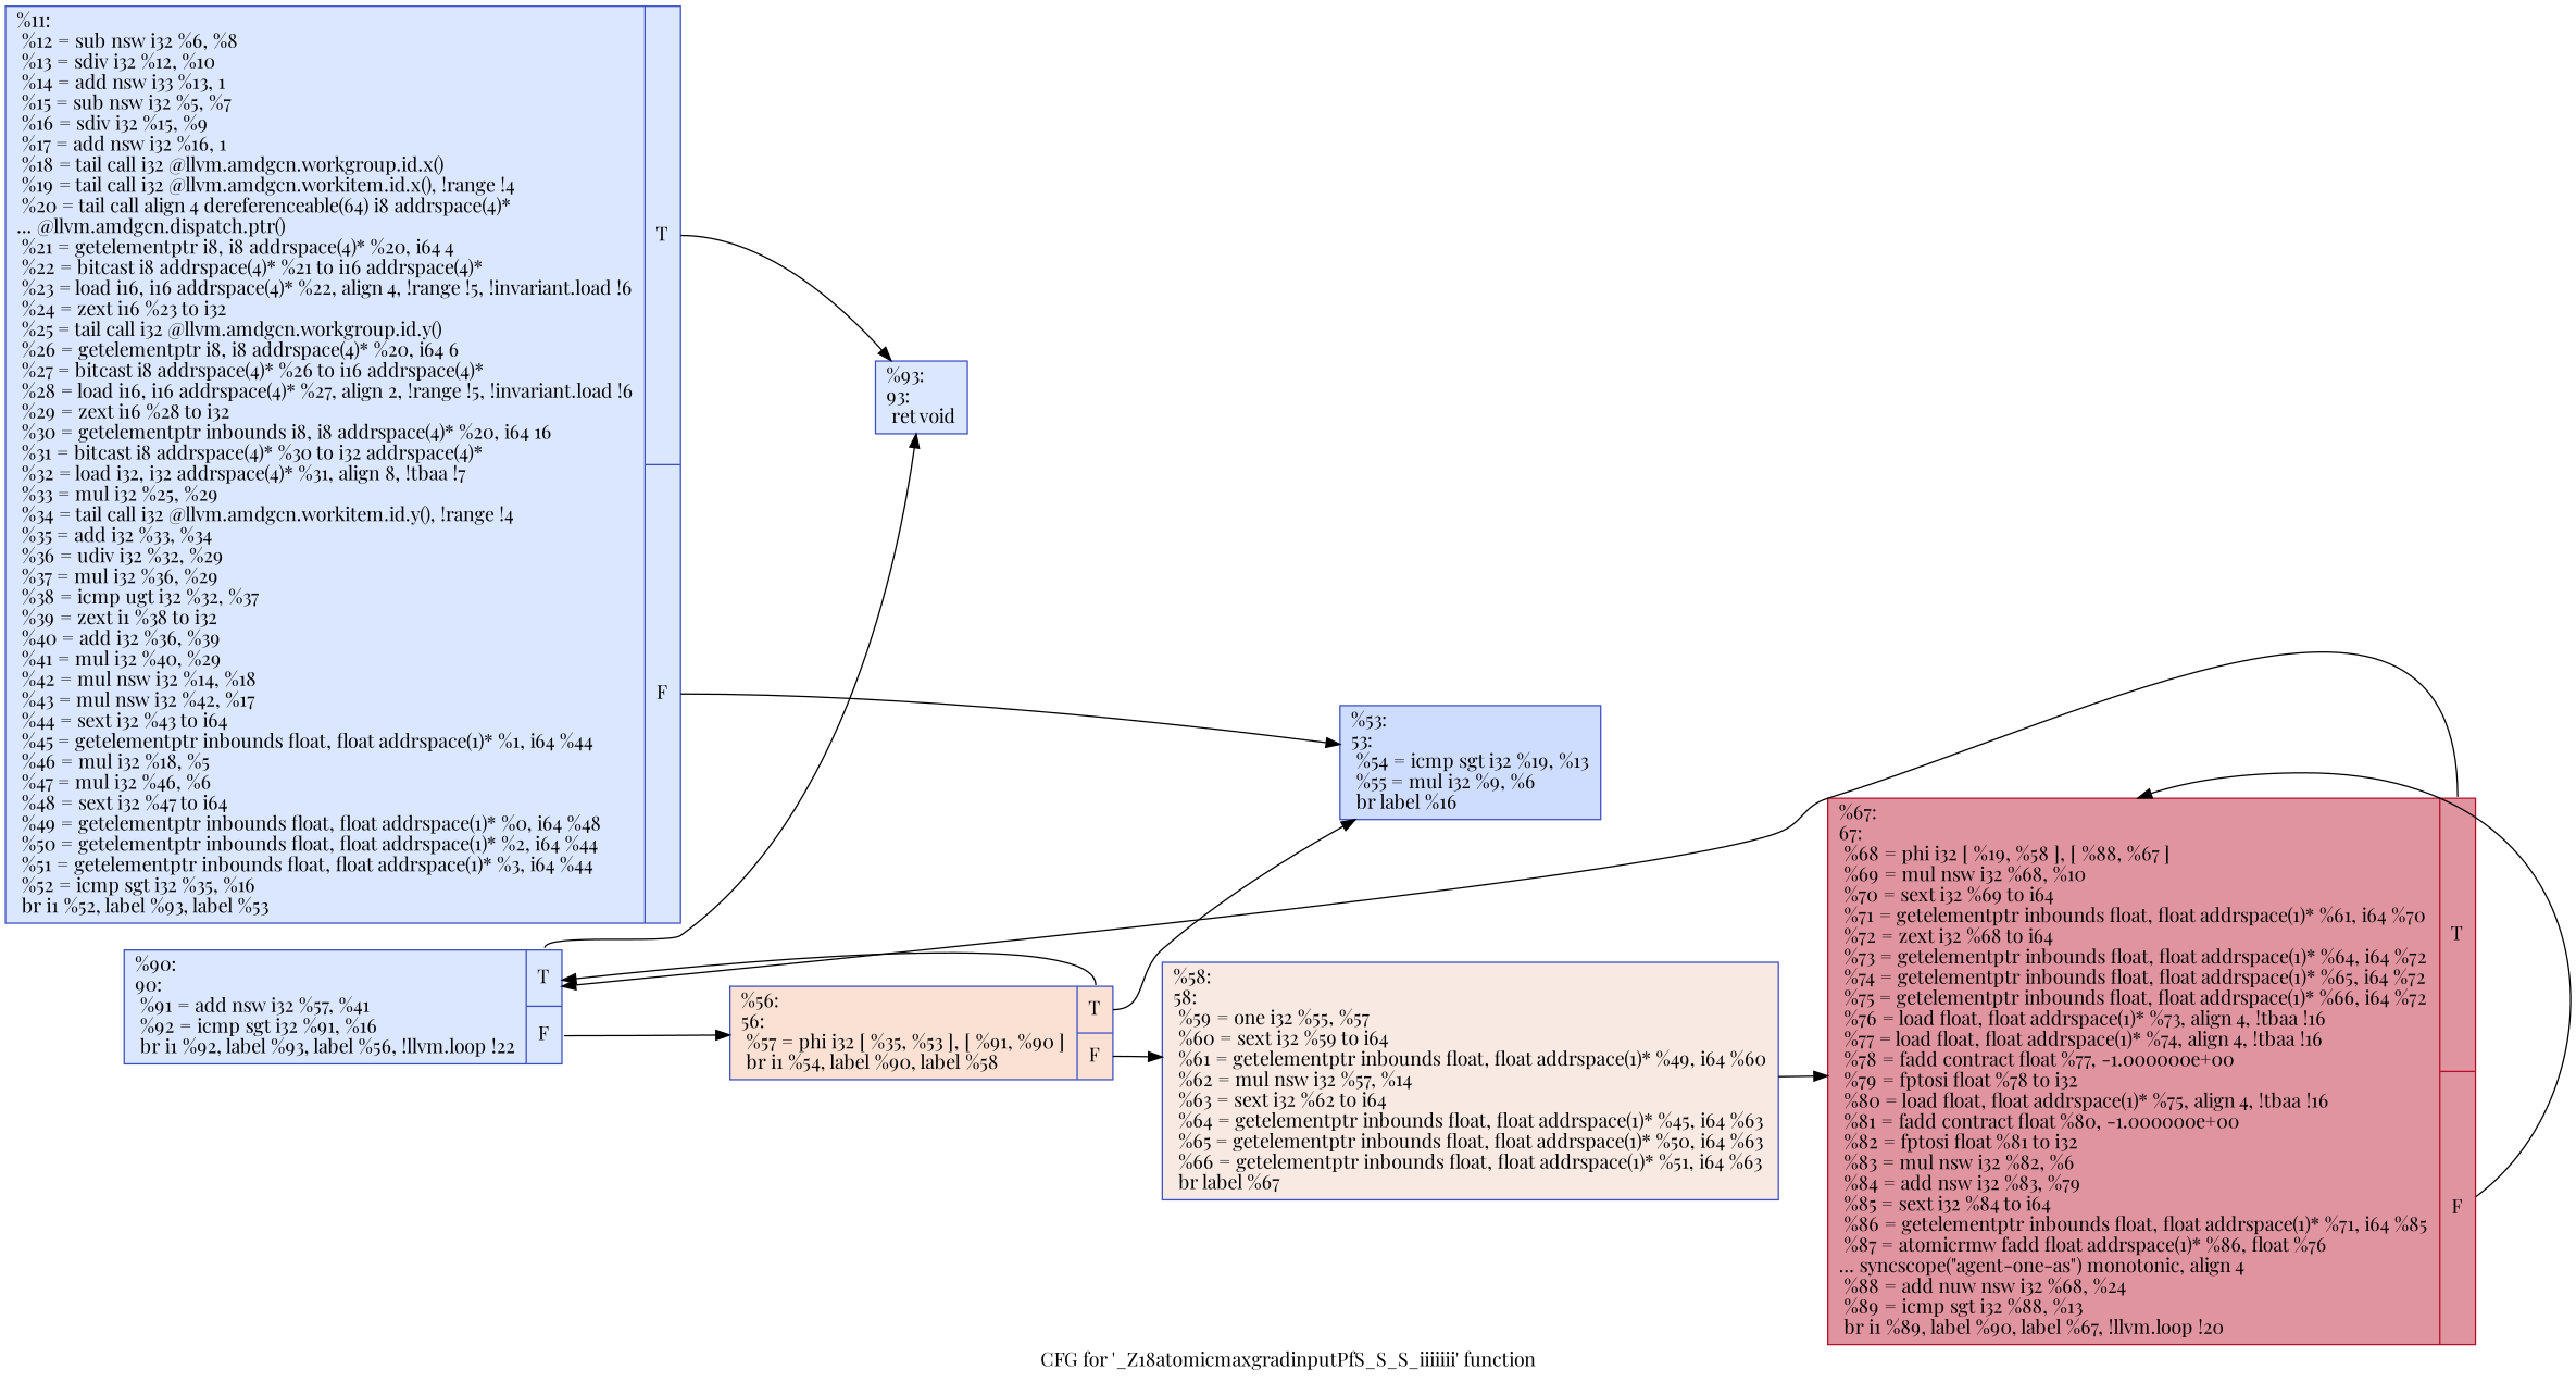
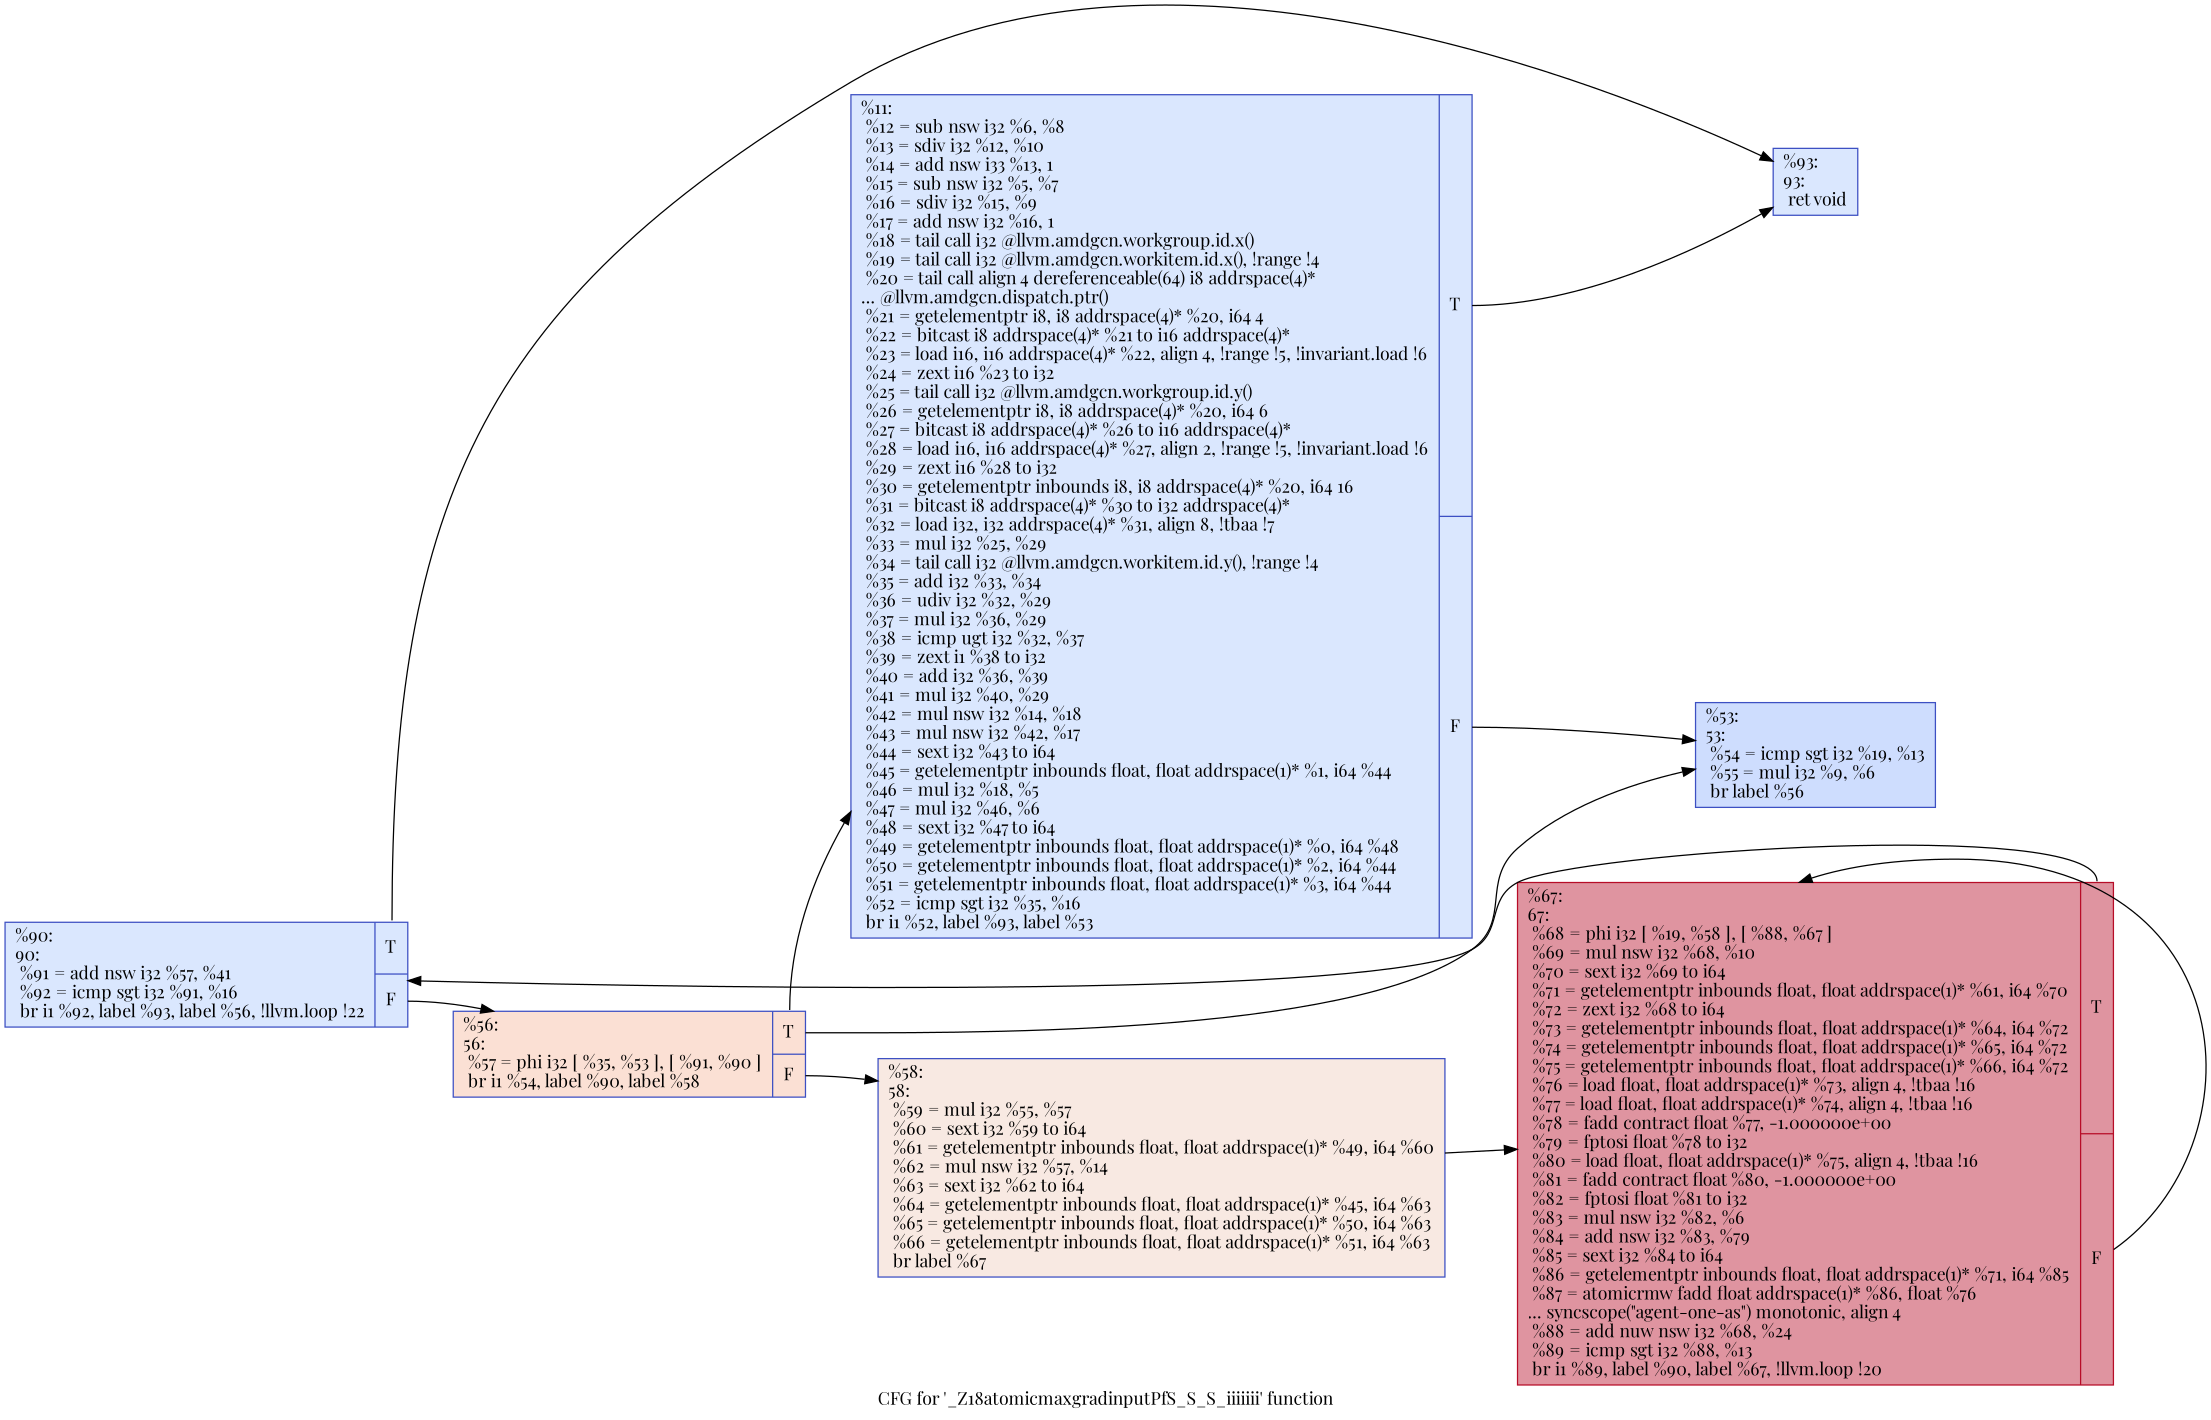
  digraph {
    fontname="Playfair Display"
    label="CFG for '_Z18atomicmaxgradinputPfS_S_S_iiiiiii' function"
    rankdir=LR
    node [color="#3d50c3ff" fillcolor="#abc8fd70" fontname="Playfair Display" shape=record style=filled]
    edge [fontname="Playfair Display" tailport=s0]
    n1 [label="{%11:\l  %12 = sub nsw i32 %6, %8\l  %13 = sdiv i32 %12, %10\l  %14 = add nsw i33 %13, 1\l  %15 = sub nsw i32 %5, %7\l  %16 = sdiv i32 %15, %9\l  %17 = add nsw i32 %16, 1\l  %18 = tail call i32 @llvm.amdgcn.workgroup.id.x()\l  %19 = tail call i32 @llvm.amdgcn.workitem.id.x(), !range !4\l  %20 = tail call align 4 dereferenceable(64) i8 addrspace(4)*\l... @llvm.amdgcn.dispatch.ptr()\l  %21 = getelementptr i8, i8 addrspace(4)* %20, i64 4\l  %22 = bitcast i8 addrspace(4)* %21 to i16 addrspace(4)*\l  %23 = load i16, i16 addrspace(4)* %22, align 4, !range !5, !invariant.load !6\l  %24 = zext i16 %23 to i32\l  %25 = tail call i32 @llvm.amdgcn.workgroup.id.y()\l  %26 = getelementptr i8, i8 addrspace(4)* %20, i64 6\l  %27 = bitcast i8 addrspace(4)* %26 to i16 addrspace(4)*\l  %28 = load i16, i16 addrspace(4)* %27, align 2, !range !5, !invariant.load !6\l  %29 = zext i16 %28 to i32\l  %30 = getelementptr inbounds i8, i8 addrspace(4)* %20, i64 16\l  %31 = bitcast i8 addrspace(4)* %30 to i32 addrspace(4)*\l  %32 = load i32, i32 addrspace(4)* %31, align 8, !tbaa !7\l  %33 = mul i32 %25, %29\l  %34 = tail call i32 @llvm.amdgcn.workitem.id.y(), !range !4\l  %35 = add i32 %33, %34\l  %36 = udiv i32 %32, %29\l  %37 = mul i32 %36, %29\l  %38 = icmp ugt i32 %32, %37\l  %39 = zext i1 %38 to i32\l  %40 = add i32 %36, %39\l  %41 = mul i32 %40, %29\l  %42 = mul nsw i32 %14, %18\l  %43 = mul nsw i32 %42, %17\l  %44 = sext i32 %43 to i64\l  %45 = getelementptr inbounds float, float addrspace(1)* %1, i64 %44\l  %46 = mul i32 %18, %5\l  %47 = mul i32 %46, %6\l  %48 = sext i32 %47 to i64\l  %49 = getelementptr inbounds float, float addrspace(1)* %0, i64 %48\l  %50 = getelementptr inbounds float, float addrspace(1)* %2, i64 %44\l  %51 = getelementptr inbounds float, float addrspace(1)* %3, i64 %44\l  %52 = icmp sgt i32 %35, %16\l  br i1 %52, label %93, label %53\l|{<s0>T|<s1>F}}"]
    n2 [label="{%93:\l93:                                               \l  ret void\l}"]
-   n3 [fillcolor="#8fb1fe70" label="{%53:\l53:                                               \l  %54 = icmp sgt i32 %19, %13\l  %55 = mul i32 %9, %6\l  br label %16\l}"]
+   n3 [fillcolor="#8fb1fe70" label="{%53:\l53:                                               \l  %54 = icmp sgt i32 %19, %13\l  %55 = mul i32 %9, %6\l  br label %56\l}"]
    n4 [fillcolor="#f7b99e70" label="{%56:\l56:                                               \l  %57 = phi i32 [ %35, %53 ], [ %91, %90 ]\l  br i1 %54, label %90, label %58\l|{<s0>T|<s1>F}}"]
    n5 [label="{%90:\l90:                                               \l  %91 = add nsw i32 %57, %41\l  %92 = icmp sgt i32 %91, %16\l  br i1 %92, label %93, label %56, !llvm.loop !22\l|{<s0>T|<s1>F}}"]
-   n6 [fillcolor="#efcebd70" label="{%58:\l58:                                               \l  %59 = one i32 %55, %57\l  %60 = sext i32 %59 to i64\l  %61 = getelementptr inbounds float, float addrspace(1)* %49, i64 %60\l  %62 = mul nsw i32 %57, %14\l  %63 = sext i32 %62 to i64\l  %64 = getelementptr inbounds float, float addrspace(1)* %45, i64 %63\l  %65 = getelementptr inbounds float, float addrspace(1)* %50, i64 %63\l  %66 = getelementptr inbounds float, float addrspace(1)* %51, i64 %63\l  br label %67\l}"]
+   n6 [fillcolor="#efcebd70" label="{%58:\l58:                                               \l  %59 = mul i32 %55, %57\l  %60 = sext i32 %59 to i64\l  %61 = getelementptr inbounds float, float addrspace(1)* %49, i64 %60\l  %62 = mul nsw i32 %57, %14\l  %63 = sext i32 %62 to i64\l  %64 = getelementptr inbounds float, float addrspace(1)* %45, i64 %63\l  %65 = getelementptr inbounds float, float addrspace(1)* %50, i64 %63\l  %66 = getelementptr inbounds float, float addrspace(1)* %51, i64 %63\l  br label %67\l}"]
    n7 [color="#b70d28ff" fillcolor="#b70d2870" label="{%67:\l67:                                               \l  %68 = phi i32 [ %19, %58 ], [ %88, %67 ]\l  %69 = mul nsw i32 %68, %10\l  %70 = sext i32 %69 to i64\l  %71 = getelementptr inbounds float, float addrspace(1)* %61, i64 %70\l  %72 = zext i32 %68 to i64\l  %73 = getelementptr inbounds float, float addrspace(1)* %64, i64 %72\l  %74 = getelementptr inbounds float, float addrspace(1)* %65, i64 %72\l  %75 = getelementptr inbounds float, float addrspace(1)* %66, i64 %72\l  %76 = load float, float addrspace(1)* %73, align 4, !tbaa !16\l  %77 = load float, float addrspace(1)* %74, align 4, !tbaa !16\l  %78 = fadd contract float %77, -1.000000e+00\l  %79 = fptosi float %78 to i32\l  %80 = load float, float addrspace(1)* %75, align 4, !tbaa !16\l  %81 = fadd contract float %80, -1.000000e+00\l  %82 = fptosi float %81 to i32\l  %83 = mul nsw i32 %82, %6\l  %84 = add nsw i32 %83, %79\l  %85 = sext i32 %84 to i64\l  %86 = getelementptr inbounds float, float addrspace(1)* %71, i64 %85\l  %87 = atomicrmw fadd float addrspace(1)* %86, float %76\l... syncscope(\"agent-one-as\") monotonic, align 4\l  %88 = add nuw nsw i32 %68, %24\l  %89 = icmp sgt i32 %88, %13\l  br i1 %89, label %90, label %67, !llvm.loop !20\l|{<s0>T|<s1>F}}"]
    n1 -> n2
    n1 -> n3 [tailport=s1]
    n4 -> n3
-   n4 -> n5
+   n4 -> n1
    n4 -> n6 [tailport=s1]
    n5 -> n2
    n5 -> n4 [tailport=s1]
    n6 -> n7
    n7 -> n5
    n7 -> n7 [tailport=s1]
  }
